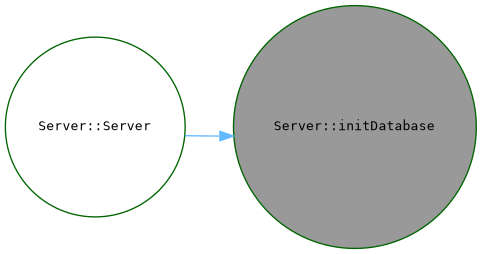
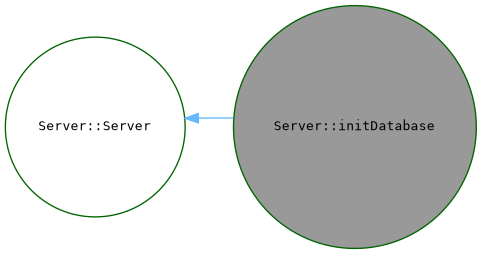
  digraph {
    rankdir=RL
    fontname="DejaVu Sans Mono"
    node [color=darkgreen fontname="DejaVu Sans Mono" fontsize=10 shape=circle style=filled]
    n1 [fillcolor=grey60 fontcolor=black height=0.2 label="Server::initDatabase" width=0.4]
    n2 [fillcolor=white height=0.2 label="Server::Server" width=0.4]
-   n1 -> n2 [color=steelblue1 dir=back fontname="DejaVu Sans Mono" fontsize=10 labelfontname=Helvetica labelfontsize=10 style=solid]
+   n2 -> n1 [color=steelblue1 dir=back fontname="DejaVu Sans Mono" fontsize=10 labelfontname=Helvetica labelfontsize=10 style=solid]
  }
